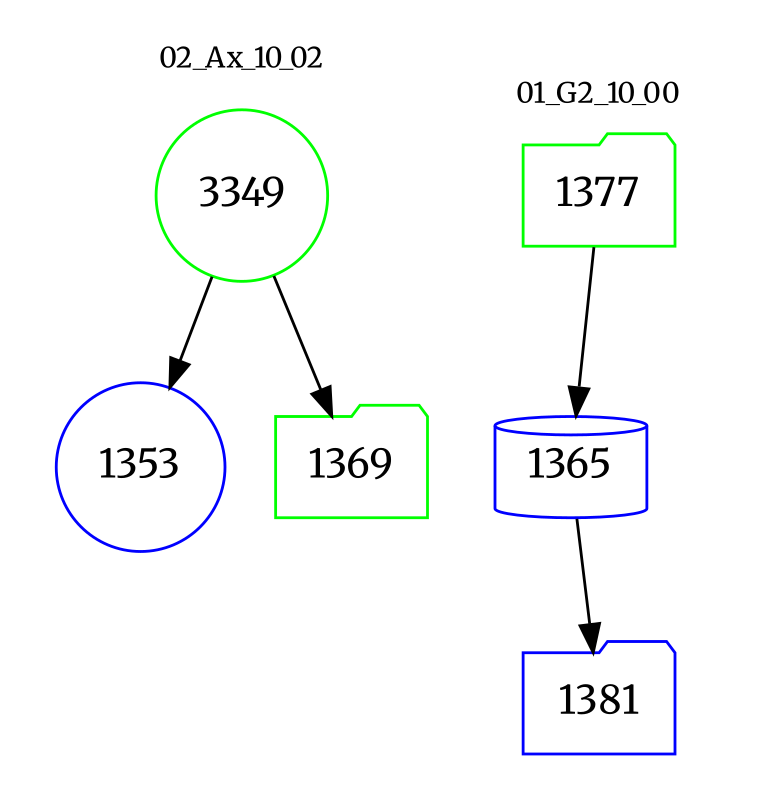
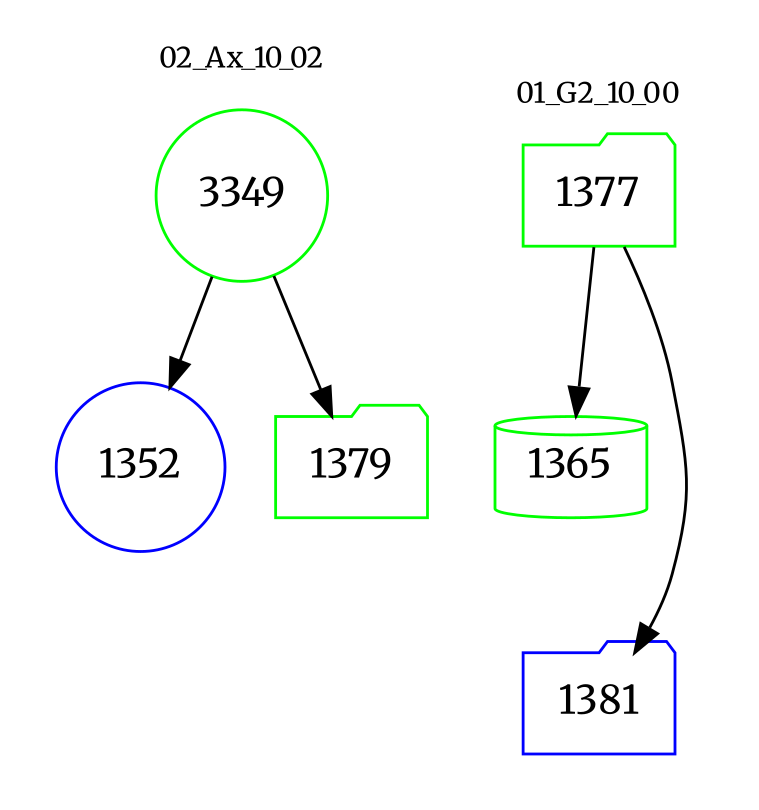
  digraph {
    fontname=Merriweather
    node [color=green fontname=Merriweather shape=folder]
    edge [color=black fontname=Merriweather]
    n1 [label=3349 shape=circle]
-   n2 [color=blue label=1353 shape=circle]
-   n3 [label=1369]
+   n2 [color=blue label=1352 shape=circle]
+   n3 [label=1379]
    n4 [label=1377]
-   n5 [color=blue label=1365 shape=cylinder]
+   n5 [label=1365 shape=cylinder]
    n6 [color=blue label=1381]
    subgraph cluster_1 {
      color=white
      fontsize=10
      label="02_Ax_10_02"
      n1
      n2
      n3
    }
    subgraph cluster_2 {
      color=white
      fontsize=10
      label="01_G2_10_00"
      n4
      n5
      n6
    }
    n1 -> n2
    n1 -> n3
    n4 -> n5
-   n5 -> n6
+   n4 -> n6
  }
